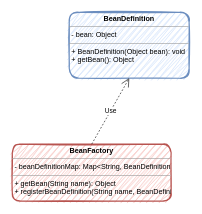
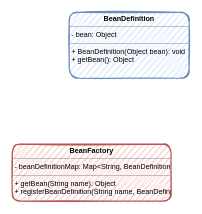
  <mxCell id="0" />
  <mxCell id="1" parent="0" />
  <mxCell id="2" value="&lt;p style=&quot;margin:0px;margin-top:4px;text-align:center;&quot;&gt;&lt;b&gt;BeanDefinition&lt;/b&gt;&lt;/p&gt;&lt;hr size=&quot;1&quot;&gt;&lt;p style=&quot;margin:0px;margin-left:4px;&quot;&gt;- bean: Object&lt;/p&gt;&lt;hr size=&quot;1&quot;&gt;&lt;p style=&quot;margin:0px;margin-left:4px;&quot;&gt;+ BeanDefinition(Object bean): void&lt;/p&gt;&lt;p style=&quot;margin:0px;margin-left:4px;&quot;&gt;+ getBean(): Object&lt;/p&gt;" style="verticalAlign=top;align=left;overflow=fill;fontSize=12;fontFamily=Helvetica;html=1;rounded=1;sketch=1;fillColor=#dae8fc;strokeColor=#6c8ebf;strokeWidth=2;fillStyle=zigzag;" vertex="1" parent="1"><mxGeometry x="115" y="20" width="200" height="110" as="geometry" /></mxCell>
  <mxCell id="3" value="&lt;p style=&quot;margin:0px;margin-top:4px;text-align:center;&quot;&gt;&lt;b&gt;BeanFactory&lt;/b&gt;&lt;/p&gt;&lt;hr size=&quot;1&quot;&gt;&lt;p style=&quot;margin:0px;margin-left:4px;&quot;&gt;- beanDefinitionMap: Map&amp;lt;String, BeanDefinition&amp;gt;&lt;/p&gt;&lt;hr size=&quot;1&quot;&gt;&lt;p style=&quot;margin:0px;margin-left:4px;&quot;&gt;&lt;span style=&quot;background-color: initial;&quot;&gt;+ getBean(String name): Object&lt;/span&gt;&lt;br&gt;&lt;/p&gt;&lt;p style=&quot;margin:0px;margin-left:4px;&quot;&gt;&lt;span style=&quot;background-color: initial;&quot;&gt;+ registerBeanDefinition(String name, BeanDefinition beanDefinition)&lt;/span&gt;&lt;/p&gt;" style="verticalAlign=top;align=left;overflow=fill;fontSize=12;fontFamily=Helvetica;html=1;rounded=1;sketch=1;fillColor=#f8cecc;strokeColor=#b85450;strokeWidth=2;fillStyle=zigzag;" vertex="1" parent="1"><mxGeometry x="20" y="240" width="265" height="95" as="geometry" /></mxCell>
- <mxCell id="4" value="Use" style="endArrow=open;endSize=12;dashed=1;html=1;rounded=0;entryX=0.5;entryY=1;entryDx=0;entryDy=0;exitX=0.5;exitY=0;exitDx=0;exitDy=0;" edge="1" parent="1" source="3" target="2"><mxGeometry width="160" relative="1" as="geometry"><mxPoint x="155" y="240" as="sourcePoint" /><mxPoint x="315" y="240" as="targetPoint" /></mxGeometry></mxCell>
